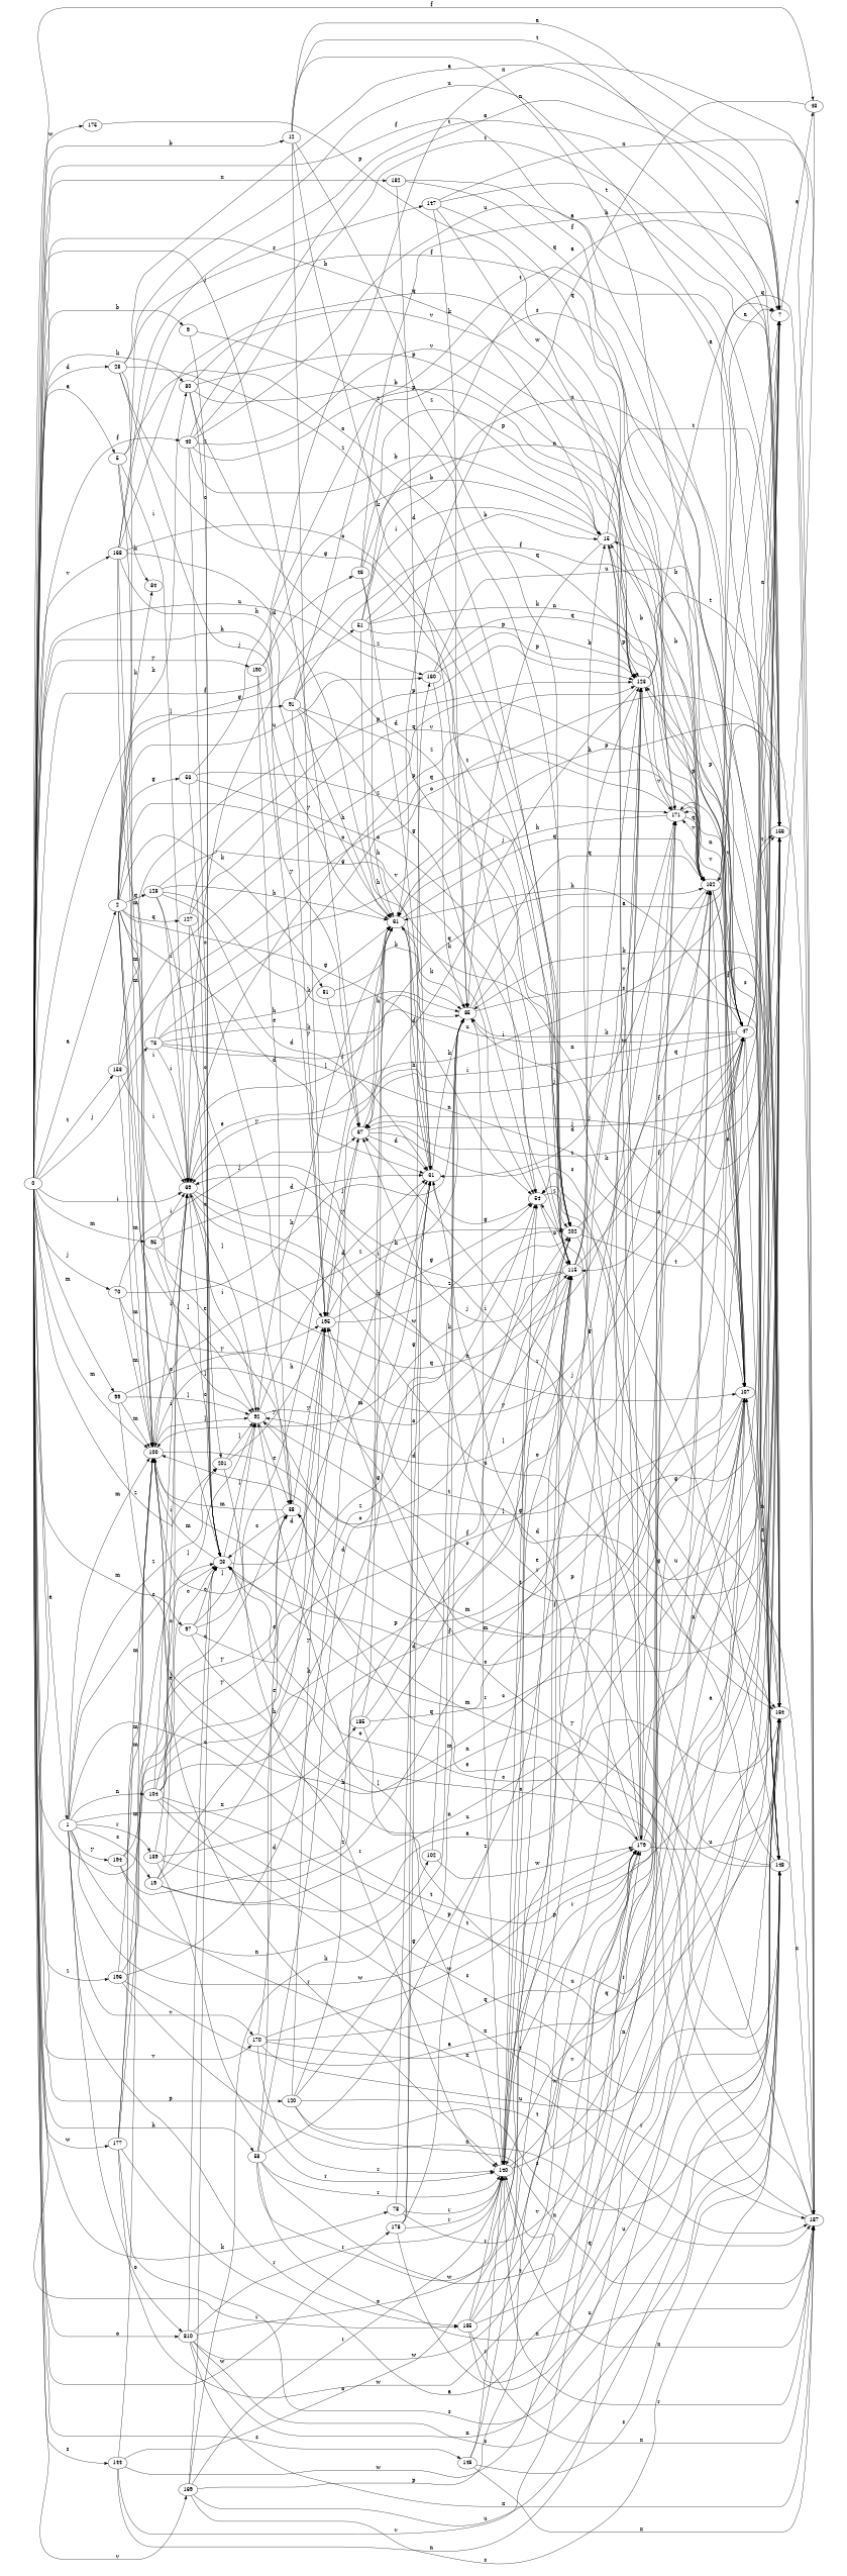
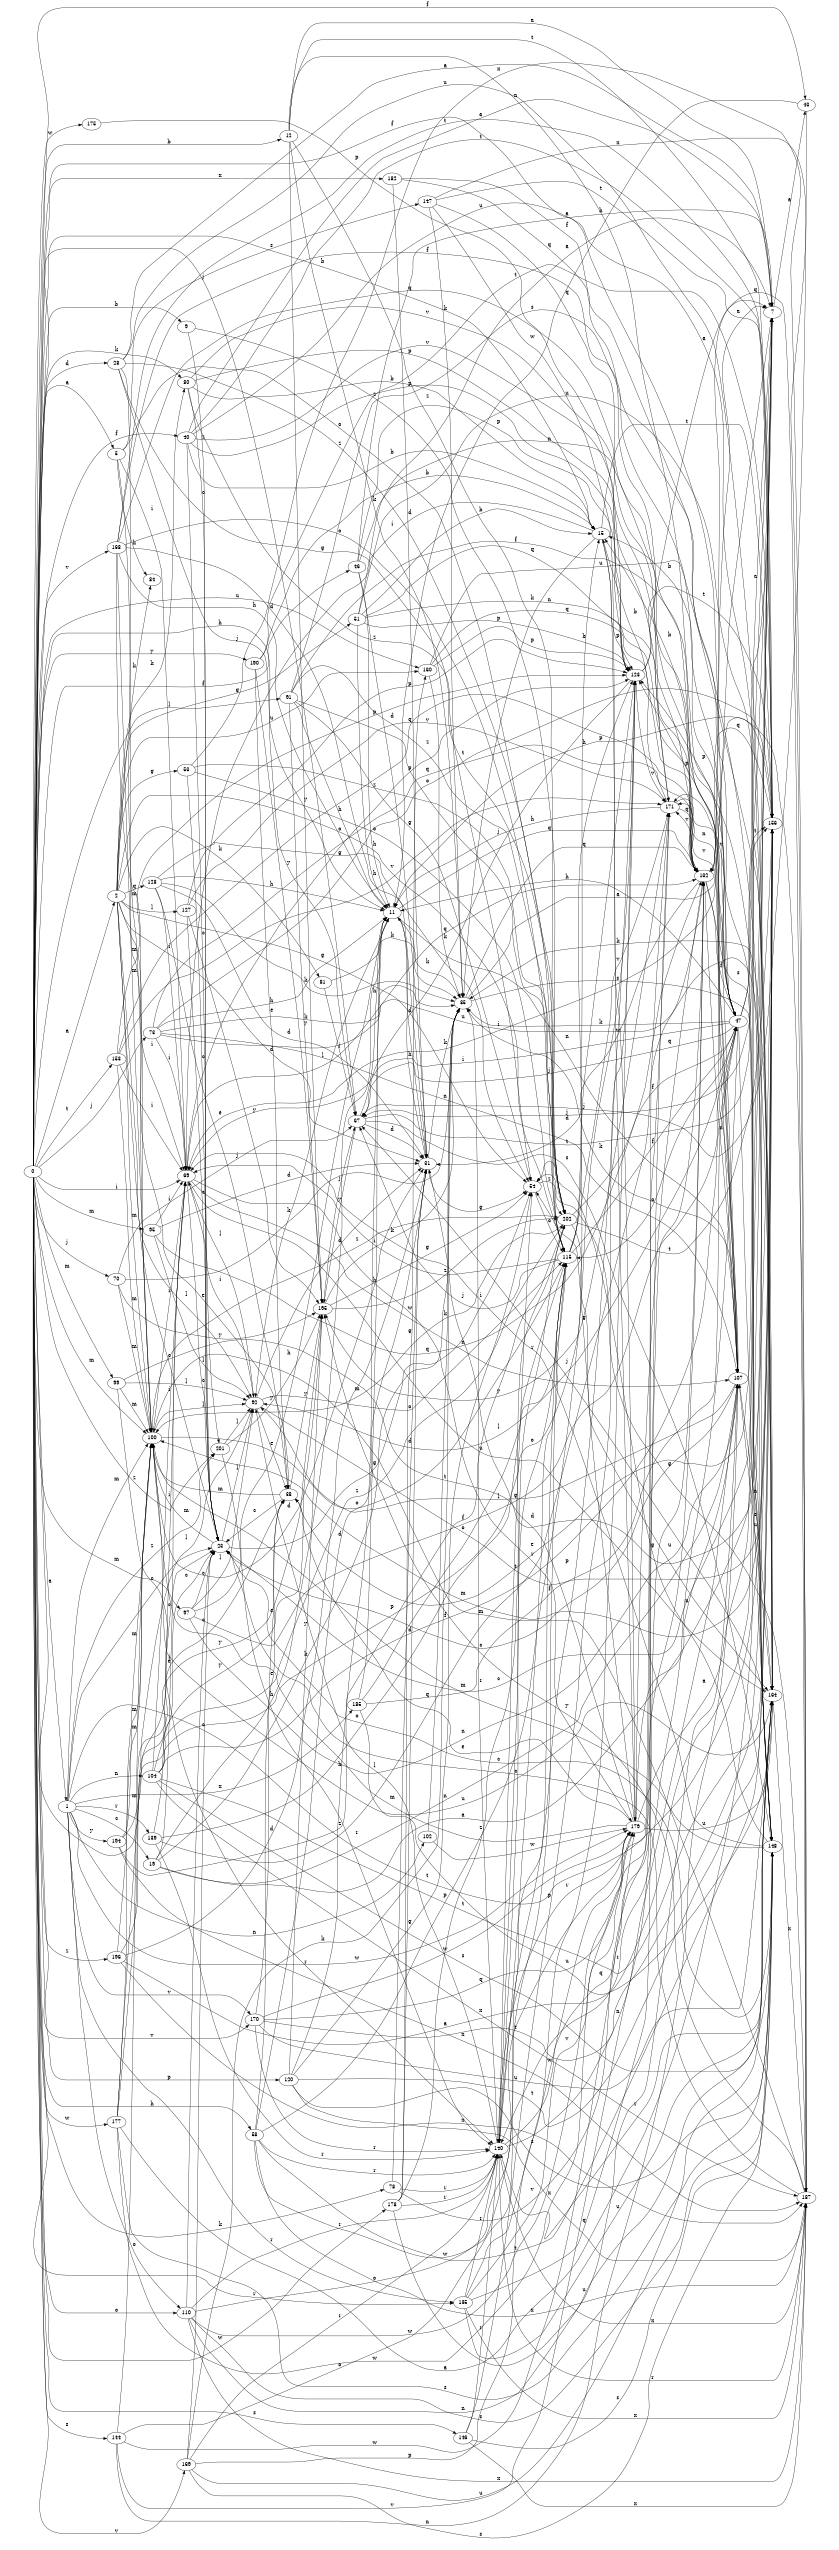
  strict digraph {
    rankdir=LR
    0
    1
    2
    5
    9
    12
    15
    28
    38
    40
    43
    46
    47
    58
-   61
+   61 [label=11]
    69
    70
    73
    n19 [label=67]
    78
    80
    91
    95
    97
    99
    100
-   110 [label=810]
+   110
    120
    135
    144
    146
    153
    160
    n34 [label=169]
    168
    170
    175
    177
    178
    182
    190
    196
    201
    19
    23
    102
    104
    139
    156
    179
    185
    194
    31
    51
    53
    54
    81
    84
    92
    115
    127
    128
    147
    202
    7
    85
    107
    195
    123
    164
    171
    140
    148
    187
    132
    0 -> 1 [label=a]
    0 -> 2 [label=a]
    0 -> 5 [label=a]
    0 -> 9 [label=b]
    0 -> 12 [label=b]
    0 -> 15 [label=b]
    0 -> 28 [label=d]
    0 -> 38 [label=e]
    0 -> 40 [label=f]
    0 -> 43 [label=f]
    0 -> 46 [label=f]
    0 -> 47 [label=f]
    0 -> 58 [label=h]
    0 -> 61 [label=h]
    0 -> 69 [label=i]
    0 -> 70 [label=j]
    0 -> 73 [label=j]
    0 -> n19 [label=j]
    0 -> 78 [label=k]
    0 -> 80 [label=k]
    0 -> 91 [label=l]
    0 -> 95 [label=m]
    0 -> 97 [label=m]
    0 -> 99 [label=m]
    0 -> 100 [label=m]
    0 -> 110 [label=o]
    0 -> 120 [label=p]
    0 -> 135 [label=r]
    0 -> 144 [label=s]
    0 -> 146 [label=s]
    0 -> 153 [label=t]
    0 -> 160 [label=u]
    0 -> n34 [label=v]
    0 -> 168 [label=v]
    0 -> 170 [label=v]
    0 -> 175 [label=w]
    0 -> 177 [label=w]
    0 -> 178 [label=w]
    0 -> 182 [label=x]
    0 -> 190 [label=y]
    0 -> 196 [label=z]
    0 -> 201 [label=z]
    1 -> 100 [label=m]
    1 -> 110 [label=o]
    1 -> 135 [label=r]
    1 -> 170 [label=v]
    1 -> 201 [label=z]
    1 -> 19 [label=c]
    1 -> 23 [label=c]
    1 -> 102 [label=n]
    1 -> 104 [label=n]
    1 -> 139 [label=r]
    1 -> 156 [label=t]
    1 -> 179 [label=w]
    1 -> 185 [label=x]
    1 -> 194 [label=y]
    2 -> 38 [label=e]
    2 -> 80 [label=k]
    2 -> 100 [label=m]
    2 -> 160 [label=u]
    2 -> 23 [label=c]
    2 -> 31 [label=d]
    2 -> 51 [label=g]
    2 -> 53 [label=g]
    2 -> 54 [label=g]
    2 -> 81 [label=k]
    2 -> 84 [label=k]
    2 -> 92 [label=l]
    2 -> 115 [label=o]
-   2 -> 127 [label=q]
+   2 -> 127 [label=l]
    2 -> 128 [label=q]
    5 -> 69 [label=i]
    5 -> 100 [label=m]
    5 -> 84 [label=k]
    5 -> 115 [label=o]
    5 -> 147 [label=s]
    9 -> 201 [label=z]
    9 -> 202 [label=z]
    12 -> 156 [label=t]
    12 -> 202 [label=z]
    12 -> 7 [label=a]
    12 -> 85 [label=k]
    12 -> 107 [label=n]
    12 -> 195 [label=y]
    15 -> 69 [label=i]
    15 -> 156 [label=t]
    15 -> 179 [label=w]
    15 -> 85 [label=k]
    15 -> 123 [label=p]
    28 -> n19 [label=j]
    28 -> 100 [label=m]
    28 -> 54 [label=g]
    28 -> 202 [label=z]
    28 -> 7 [label=a]
    28 -> 164 [label=u]
    38 -> 100 [label=m]
    38 -> 23 [label=c]
    38 -> 195 [label=y]
    40 -> 15 [label=b]
    40 -> 23 [label=c]
    40 -> 156 [label=t]
    40 -> 7 [label=a]
    40 -> 123 [label=p]
    40 -> 164 [label=u]
    40 -> 171 [label=v]
    43 -> 61 [label=h]
    43 -> n19 [label=j]
    46 -> 61 [label=h]
    46 -> 31 [label=d]
    46 -> 7 [label=a]
    46 -> 107 [label=n]
    46 -> 123 [label=p]
    47 -> 15 [label=b]
    47 -> 61 [label=h]
    47 -> 69 [label=i]
    47 -> n19 [label=j]
    47 -> 156 [label=t]
    47 -> 92 [label=l]
    47 -> 115 [label=o]
    47 -> 7 [label=a]
    47 -> 85 [label=k]
    47 -> 123 [label=p]
    47 -> 140 [label=r]
    47 -> 148 [label=s]
    58 -> 38 [label=e]
    58 -> 156 [label=t]
    58 -> 179 [label=w]
    58 -> 31 [label=d]
    58 -> 123 [label=p]
    58 -> 140 [label=r]
    58 -> 187 [label=x]
    61 -> 31 [label=d]
    61 -> 92 [label=l]
    61 -> 85 [label=k]
    61 -> 107 [label=n]
    61 -> 132 [label=q]
    69 -> 23 [label=c]
    69 -> 179 [label=w]
    69 -> 92 [label=l]
    69 -> 107 [label=n]
    69 -> 123 [label=p]
    69 -> 164 [label=u]
    69 -> 132 [label=q]
    70 -> n19 [label=j]
    70 -> 100 [label=m]
    70 -> 85 [label=k]
    70 -> 195 [label=y]
    73 -> 61 [label=h]
    73 -> 69 [label=i]
    73 -> 156 [label=t]
    73 -> 85 [label=k]
    73 -> 107 [label=n]
    73 -> 164 [label=u]
    73 -> 132 [label=q]
    n19 -> 61 [label=h]
    n19 -> 156 [label=t]
    n19 -> 31 [label=d]
    n19 -> 195 [label=y]
    n19 -> 148 [label=s]
    78 -> 31 [label=d]
    78 -> 171 [label=v]
    78 -> 140 [label=r]
    80 -> 15 [label=b]
    80 -> 23 [label=c]
    80 -> 202 [label=z]
    80 -> 123 [label=p]
    80 -> 171 [label=v]
    91 -> 47 [label=f]
    91 -> 61 [label=h]
    91 -> 54 [label=g]
    91 -> 115 [label=o]
    91 -> 202 [label=z]
    91 -> 195 [label=y]
    91 -> 148 [label=s]
    95 -> 69 [label=i]
    95 -> 31 [label=d]
    95 -> 92 [label=l]
    95 -> 132 [label=q]
    97 -> 47 [label=f]
    97 -> 61 [label=h]
    97 -> 23 [label=c]
    97 -> 92 [label=l]
    97 -> 107 [label=n]
    99 -> 100 [label=m]
    99 -> 156 [label=t]
    99 -> 92 [label=l]
    99 -> 140 [label=r]
    100 -> 69 [label=i]
    100 -> 31 [label=d]
    100 -> 92 [label=l]
    100 -> 115 [label=o]
    100 -> 202 [label=z]
    100 -> 164 [label=u]
    110 -> 23 [label=c]
    110 -> 179 [label=w]
    110 -> 115 [label=o]
    110 -> 107 [label=n]
    110 -> 140 [label=r]
    110 -> 148 [label=s]
    110 -> 187 [label=x]
    120 -> 61 [label=h]
    120 -> 156 [label=t]
    120 -> 54 [label=g]
    120 -> 195 [label=y]
    120 -> 148 [label=s]
    120 -> 187 [label=x]
    135 -> 179 [label=w]
    135 -> 164 [label=u]
    135 -> 171 [label=v]
    135 -> 140 [label=r]
    135 -> 187 [label=x]
    135 -> 132 [label=q]
    144 -> 100 [label=m]
    144 -> 179 [label=w]
    144 -> 115 [label=o]
    144 -> 107 [label=n]
    144 -> 171 [label=v]
    146 -> 123 [label=p]
    146 -> 140 [label=r]
    146 -> 148 [label=s]
    146 -> 187 [label=x]
    153 -> 69 [label=i]
    153 -> 100 [label=m]
    153 -> 123 [label=p]
    153 -> 171 [label=v]
    153 -> 132 [label=q]
    160 -> 85 [label=k]
    160 -> 123 [label=p]
    160 -> 164 [label=u]
    160 -> 132 [label=q]
    n34 -> 23 [label=c]
    n34 -> 85 [label=k]
    n34 -> 123 [label=p]
    n34 -> 164 [label=u]
    n34 -> 140 [label=r]
    n34 -> 148 [label=s]
    168 -> 47 [label=f]
    168 -> 61 [label=h]
    168 -> 69 [label=i]
    168 -> 100 [label=m]
    168 -> 156 [label=t]
    168 -> 31 [label=d]
    168 -> 115 [label=o]
    168 -> 132 [label=q]
    170 -> 38 [label=e]
    170 -> 156 [label=t]
    170 -> 179 [label=w]
    170 -> 164 [label=u]
    170 -> 140 [label=r]
    170 -> 132 [label=q]
    175 -> 123 [label=p]
    177 -> 100 [label=m]
    177 -> 23 [label=c]
    177 -> 179 [label=w]
    177 -> 7 [label=a]
    177 -> 195 [label=y]
    177 -> 148 [label=s]
    178 -> 160 [label=g]
    178 -> 31 [label=d]
    178 -> 202 [label=z]
    178 -> 164 [label=u]
    178 -> 140 [label=r]
    182 -> 47 [label=f]
    182 -> 31 [label=d]
    182 -> 132 [label=q]
    190 -> 15 [label=b]
    190 -> 38 [label=e]
    190 -> 156 [label=t]
    190 -> 195 [label=y]
    196 -> 100 [label=m]
    196 -> 31 [label=d]
    196 -> 7 [label=a]
    196 -> 195 [label=y]
    196 -> 187 [label=x]
    201 -> 92 [label=l]
    201 -> 195 [label=y]
    201 -> 140 [label=r]
    19 -> 61 [label=h]
    19 -> 69 [label=i]
    19 -> 7 [label=a]
    19 -> 85 [label=k]
    19 -> 107 [label=n]
    23 -> 100 [label=m]
    23 -> 54 [label=g]
    23 -> 92 [label=l]
    102 -> 179 [label=w]
    102 -> 85 [label=k]
    104 -> 47 [label=f]
    104 -> 69 [label=i]
    104 -> 23 [label=c]
    104 -> 156 [label=t]
    104 -> 202 [label=z]
    104 -> 123 [label=p]
    104 -> 148 [label=s]
    104 -> 187 [label=x]
    139 -> 69 [label=i]
    139 -> 115 [label=o]
    139 -> 140 [label=r]
    139 -> 132 [label=q]
    156 -> 61 [label=h]
    156 -> 100 [label=m]
+   156 -> 132 [label=q]
    179 -> 38 [label=e]
    179 -> 31 [label=d]
    179 -> 54 [label=g]
    179 -> 7 [label=a]
    179 -> 107 [label=n]
    179 -> 164 [label=u]
    179 -> 140 [label=r]
    179 -> 132 [label=q]
    185 -> 47 [label=f]
    185 -> 61 [label=h]
    185 -> 115 [label=o]
    185 -> 164 [label=u]
    194 -> 100 [label=m]
    194 -> 92 [label=l]
    194 -> 202 [label=z]
    194 -> 187 [label=x]
    31 -> 61 [label=h]
    31 -> 54 [label=g]
    31 -> 85 [label=k]
    51 -> 15 [label=b]
    51 -> 61 [label=h]
    51 -> 7 [label=a]
    51 -> 107 [label=n]
    51 -> 123 [label=p]
    51 -> 164 [label=u]
    51 -> 132 [label=q]
    53 -> 23 [label=c]
    53 -> 115 [label=o]
    53 -> 202 [label=z]
    53 -> 187 [label=x]
    54 -> 115 [label=o]
    54 -> 202 [label=z]
    81 -> n19 [label=j]
    81 -> 85 [label=k]
    92 -> 38 [label=e]
    92 -> 69 [label=i]
    92 -> 156 [label=t]
    92 -> 31 [label=d]
    92 -> 115 [label=o]
    115 -> 15 [label=b]
    115 -> 47 [label=f]
    115 -> 69 [label=i]
    115 -> n19 [label=j]
    115 -> 123 [label=p]
    115 -> 171 [label=v]
    115 -> 140 [label=r]
    127 -> 23 [label=c]
    127 -> 195 [label=y]
    127 -> 123 [label=p]
    127 -> 171 [label=v]
    128 -> 38 [label=e]
    128 -> 61 [label=h]
    128 -> 69 [label=i]
    128 -> 31 [label=d]
    128 -> 54 [label=g]
    128 -> 85 [label=k]
    147 -> 156 [label=t]
    147 -> 179 [label=w]
    147 -> 85 [label=k]
    147 -> 187 [label=x]
    147 -> 132 [label=q]
    202 -> 47 [label=f]
    202 -> 100 [label=m]
    202 -> 156 [label=t]
    202 -> 164 [label=u]
    202 -> 140 [label=r]
    7 -> 38 [label=e]
    7 -> 43 [label=a]
    7 -> n19 [label=j]
    7 -> 23 [label=c]
    85 -> 7 [label=a]
    85 -> 140 [label=r]
    85 -> 148 [label=s]
    85 -> 132 [label=q]
    107 -> 15 [label=b]
-   107 -> 100 [label=m]
+   179 -> 100 [label=m]
    107 -> 23 [label=c]
    107 -> 92 [label=l]
    107 -> 85 [label=k]
    107 -> 164 [label=u]
    107 -> 171 [label=v]
    195 -> n19 [label=j]
    195 -> 54 [label=g]
    195 -> 202 [label=z]
    195 -> 85 [label=k]
    123 -> n19 [label=j]
    123 -> 156 [label=t]
    123 -> 7 [label=a]
    123 -> 171 [label=v]
    164 -> n19 [label=j]
    164 -> 85 [label=k]
    164 -> 107 [label=n]
    164 -> 140 [label=r]
    164 -> 187 [label=x]
    171 -> 15 [label=b]
    171 -> 61 [label=h]
    171 -> 107 [label=n]
    171 -> 195 [label=y]
    171 -> 132 [label=q]
    140 -> 54 [label=g]
    140 -> 92 [label=l]
    140 -> 115 [label=o]
    140 -> 107 [label=n]
    140 -> 123 [label=p]
    140 -> 187 [label=x]
    140 -> 132 [label=q]
    148 -> 69 [label=i]
    148 -> 100 [label=m]
    148 -> 23 [label=c]
    148 -> 54 [label=g]
    148 -> 123 [label=p]
    148 -> 171 [label=v]
    187 -> 69 [label=i]
    187 -> 100 [label=m]
    187 -> 23 [label=c]
    187 -> 54 [label=g]
    187 -> 195 [label=y]
    187 -> 140 [label=r]
    187 -> 132 [label=q]
    132 -> 47 [label=f]
    132 -> 31 [label=d]
    132 -> 7 [label=a]
    132 -> 107 [label=n]
    132 -> 171 [label=v]
    132 -> 148 [label=s]
  }
